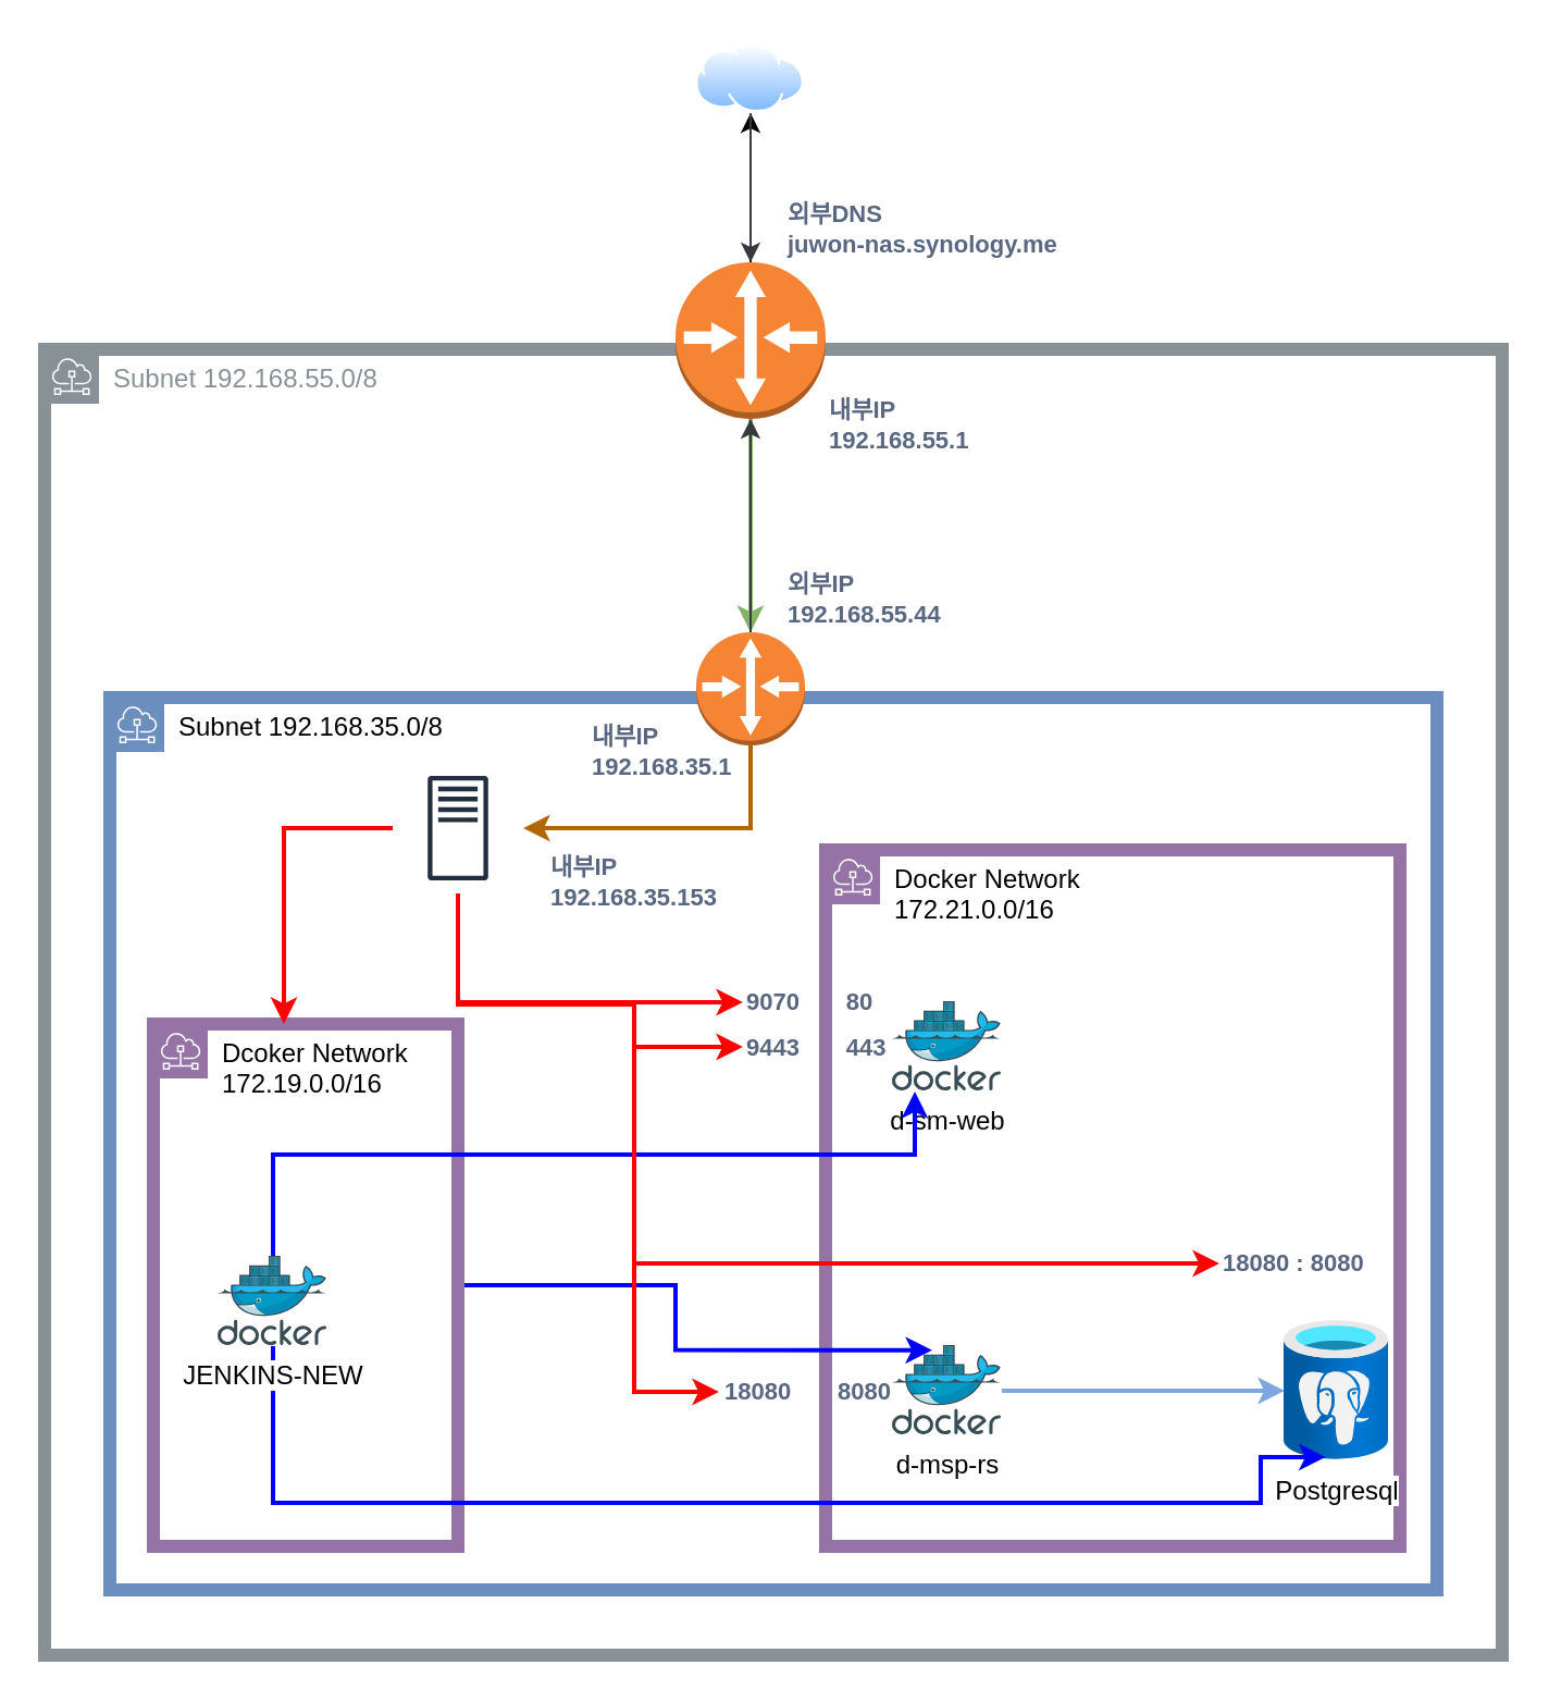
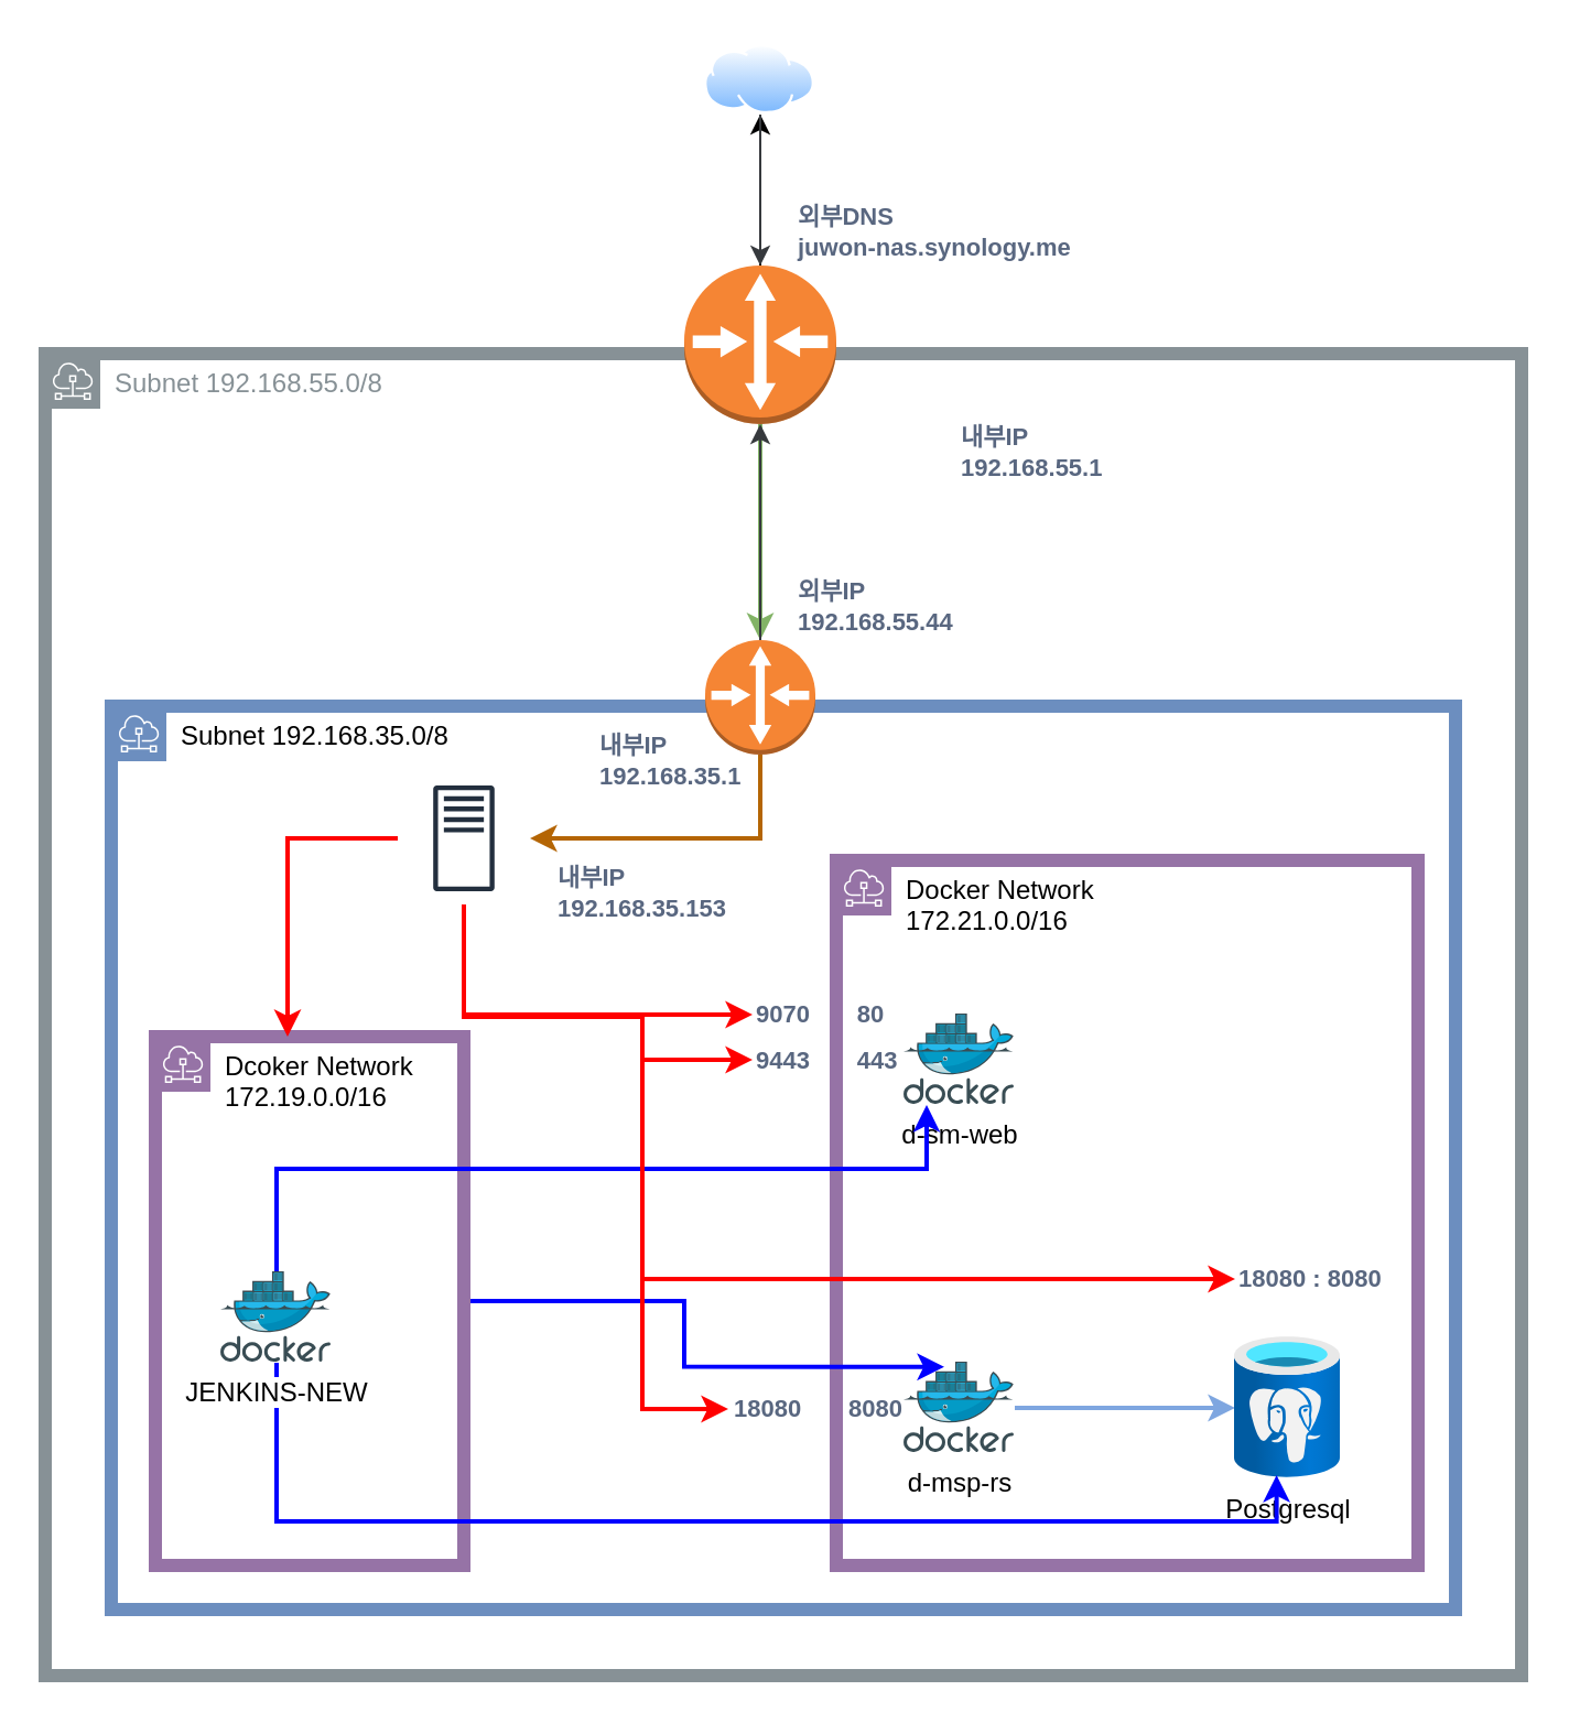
  <mxCell id="0" />
  <mxCell id="1" parent="0" />
  <mxCell id="2" value="Subnet 192.168.55.0/8" style="sketch=0;outlineConnect=0;gradientColor=none;html=1;whiteSpace=wrap;fontSize=12;fontStyle=0;shape=mxgraph.aws4.group;grIcon=mxgraph.aws4.group_subnet;strokeColor=#879196;fillColor=none;verticalAlign=top;align=left;spacingLeft=30;fontColor=#879196;dashed=0;strokeWidth=6;" vertex="1" parent="1"><mxGeometry x="20" y="160" width="670" height="600" as="geometry" /></mxCell>
  <mxCell id="3" value="Subnet 192.168.35.0/8" style="sketch=0;outlineConnect=0;html=1;whiteSpace=wrap;fontSize=12;fontStyle=0;shape=mxgraph.aws4.group;grIcon=mxgraph.aws4.group_subnet;strokeColor=#6c8ebf;fillColor=none;verticalAlign=top;align=left;spacingLeft=30;dashed=0;strokeWidth=6;" vertex="1" parent="1"><mxGeometry x="50" y="320" width="610" height="410" as="geometry" /></mxCell>
  <mxCell id="4" style="edgeStyle=orthogonalEdgeStyle;rounded=0;orthogonalLoop=1;jettySize=auto;html=1;entryX=0.5;entryY=0;entryDx=0;entryDy=0;entryPerimeter=0;strokeWidth=2;fillColor=#d5e8d4;gradientColor=#97d077;strokeColor=#82b366;" edge="1" parent="1" source="6" target="9"><mxGeometry relative="1" as="geometry" /></mxCell>
  <mxCell id="5" style="edgeStyle=orthogonalEdgeStyle;rounded=0;orthogonalLoop=1;jettySize=auto;html=1;entryX=0.5;entryY=1;entryDx=0;entryDy=0;" edge="1" parent="1" source="6" target="14"><mxGeometry relative="1" as="geometry" /></mxCell>
  <mxCell id="6" value="" style="outlineConnect=0;dashed=0;verticalLabelPosition=bottom;verticalAlign=top;align=center;html=1;shape=mxgraph.aws3.router;fillColor=#F58534;gradientColor=none;" vertex="1" parent="1"><mxGeometry x="310" y="120" width="69" height="72" as="geometry" /></mxCell>
  <mxCell id="7" style="edgeStyle=orthogonalEdgeStyle;rounded=0;orthogonalLoop=1;jettySize=auto;html=1;fillColor=#fad7ac;strokeColor=#b46504;strokeWidth=2;" edge="1" parent="1" source="9" target="18"><mxGeometry relative="1" as="geometry"><Array as="points"><mxPoint x="345" y="380" /></Array></mxGeometry></mxCell>
  <mxCell id="8" style="edgeStyle=orthogonalEdgeStyle;rounded=0;orthogonalLoop=1;jettySize=auto;html=1;fillColor=#cdeb8b;strokeColor=#36393d;entryX=0.5;entryY=1;entryDx=0;entryDy=0;entryPerimeter=0;" edge="1" parent="1" source="9" target="6"><mxGeometry relative="1" as="geometry"><mxPoint x="344.5" y="200" as="targetPoint" /></mxGeometry></mxCell>
  <mxCell id="9" value="" style="outlineConnect=0;dashed=0;verticalLabelPosition=bottom;verticalAlign=top;align=center;html=1;shape=mxgraph.aws3.router;fillColor=#F58534;gradientColor=none;" vertex="1" parent="1"><mxGeometry x="319.5" y="290" width="50" height="52" as="geometry" /></mxCell>
  <mxCell id="10" value="Docker Network&amp;nbsp;&lt;br&gt;172.21.0.0/16" style="sketch=0;outlineConnect=0;html=1;whiteSpace=wrap;fontSize=12;fontStyle=0;shape=mxgraph.aws4.group;grIcon=mxgraph.aws4.group_subnet;strokeColor=#9673a6;fillColor=none;verticalAlign=top;align=left;spacingLeft=30;dashed=0;strokeWidth=6;" vertex="1" parent="1"><mxGeometry x="379" y="390" width="264" height="320" as="geometry" /></mxCell>
  <mxCell id="11" style="edgeStyle=orthogonalEdgeStyle;rounded=0;orthogonalLoop=1;jettySize=auto;html=1;entryX=0.36;entryY=0.045;entryDx=0;entryDy=0;entryPerimeter=0;strokeColor=#0000FF;strokeWidth=2;" edge="1" parent="1" source="12" target="21"><mxGeometry relative="1" as="geometry" /></mxCell>
  <mxCell id="12" value="Dcoker Network&lt;br&gt;172.19.0.0/16" style="sketch=0;outlineConnect=0;html=1;whiteSpace=wrap;fontSize=12;fontStyle=0;shape=mxgraph.aws4.group;grIcon=mxgraph.aws4.group_subnet;strokeColor=#9673a6;fillColor=none;verticalAlign=top;align=left;spacingLeft=30;dashed=0;strokeWidth=6;" vertex="1" parent="1"><mxGeometry x="70" y="470" width="140" height="240" as="geometry" /></mxCell>
  <mxCell id="13" style="edgeStyle=orthogonalEdgeStyle;rounded=0;orthogonalLoop=1;jettySize=auto;html=1;fillColor=#cdeb8b;strokeColor=#36393d;" edge="1" parent="1" source="14" target="6"><mxGeometry relative="1" as="geometry" /></mxCell>
  <mxCell id="14" value="" style="image;aspect=fixed;perimeter=ellipsePerimeter;html=1;align=center;shadow=0;dashed=0;spacingTop=3;image=img/lib/active_directory/internet_cloud.svg;" vertex="1" parent="1"><mxGeometry x="319.5" y="20" width="50" height="31.5" as="geometry" /></mxCell>
  <mxCell id="15" style="edgeStyle=orthogonalEdgeStyle;rounded=0;orthogonalLoop=1;jettySize=auto;html=1;strokeColor=#FF0000;strokeWidth=2;" edge="1" parent="1" source="18" target="12"><mxGeometry relative="1" as="geometry"><mxPoint x="130" y="460" as="targetPoint" /><Array as="points"><mxPoint x="130" y="380" /></Array></mxGeometry></mxCell>
  <mxCell id="16" style="edgeStyle=orthogonalEdgeStyle;rounded=0;orthogonalLoop=1;jettySize=auto;html=1;strokeColor=#FF0000;strokeWidth=2;entryX=0;entryY=0.5;entryDx=0;entryDy=0;" edge="1" parent="1" source="18" target="31"><mxGeometry relative="1" as="geometry"><Array as="points"><mxPoint x="210" y="460" /></Array></mxGeometry></mxCell>
  <mxCell id="17" style="edgeStyle=orthogonalEdgeStyle;rounded=0;orthogonalLoop=1;jettySize=auto;html=1;entryX=0;entryY=0.5;entryDx=0;entryDy=0;strokeColor=#FF0000;strokeWidth=2;" edge="1" parent="1" source="18" target="32"><mxGeometry relative="1" as="geometry"><Array as="points"><mxPoint x="210" y="460" /><mxPoint x="291" y="460" /><mxPoint x="291" y="481" /></Array></mxGeometry></mxCell>
  <mxCell id="18" value="" style="sketch=0;outlineConnect=0;fontColor=#232F3E;gradientColor=none;strokeColor=#232F3E;fillColor=#ffffff;dashed=0;verticalLabelPosition=bottom;verticalAlign=top;align=center;html=1;fontSize=12;fontStyle=0;aspect=fixed;shape=mxgraph.aws4.resourceIcon;resIcon=mxgraph.aws4.traditional_server;" vertex="1" parent="1"><mxGeometry x="180" y="350" width="60" height="60" as="geometry" /></mxCell>
  <mxCell id="19" value="d-sm-web" style="image;sketch=0;aspect=fixed;html=1;points=[];align=center;fontSize=12;image=img/lib/mscae/Docker.svg;" vertex="1" parent="1"><mxGeometry x="410" y="460" width="50" height="41" as="geometry" /></mxCell>
  <mxCell id="20" style="edgeStyle=orthogonalEdgeStyle;rounded=0;orthogonalLoop=1;jettySize=auto;html=1;fillColor=#e51400;strokeColor=#7EA6E0;strokeWidth=2;" edge="1" parent="1" source="21" target="22"><mxGeometry relative="1" as="geometry" /></mxCell>
  <mxCell id="21" value="d-msp-rs" style="image;sketch=0;aspect=fixed;html=1;points=[];align=center;fontSize=12;image=img/lib/mscae/Docker.svg;" vertex="1" parent="1"><mxGeometry x="410" y="618" width="50" height="41" as="geometry" /></mxCell>
- <mxCell id="22" value="Postgresql" style="image;aspect=fixed;html=1;points=[];align=center;fontSize=12;image=img/lib/azure2/databases/Azure_Database_PostgreSQL_Server.svg;" vertex="1" parent="1"><mxGeometry x="590" y="606.5" width="48" height="64" as="geometry" /></mxCell>
+ <mxCell id="22" value="Postgresql" style="image;aspect=fixed;html=1;points=[];align=center;fontSize=12;image=img/lib/azure2/databases/Azure_Database_PostgreSQL_Server.svg;" vertex="1" parent="1"><mxGeometry x="560" y="606.5" width="48" height="64" as="geometry" /></mxCell>
  <mxCell id="23" style="edgeStyle=orthogonalEdgeStyle;rounded=0;orthogonalLoop=1;jettySize=auto;html=1;strokeWidth=2;strokeColor=#0000FF;" edge="1" parent="1" source="25" target="19"><mxGeometry relative="1" as="geometry"><Array as="points"><mxPoint x="125" y="530" /><mxPoint x="420" y="530" /></Array></mxGeometry></mxCell>
  <mxCell id="24" style="edgeStyle=orthogonalEdgeStyle;rounded=0;orthogonalLoop=1;jettySize=auto;html=1;entryX=0.392;entryY=0.977;entryDx=0;entryDy=0;entryPerimeter=0;strokeWidth=2;strokeColor=#0000FF;" edge="1" parent="1" source="25" target="22"><mxGeometry relative="1" as="geometry"><Array as="points"><mxPoint x="125" y="690" /><mxPoint x="579" y="690" /></Array></mxGeometry></mxCell>
  <mxCell id="25" value="JENKINS-NEW" style="image;sketch=0;aspect=fixed;html=1;points=[];align=center;fontSize=12;image=img/lib/mscae/Docker.svg;" vertex="1" parent="1"><mxGeometry x="100" y="577" width="50" height="41" as="geometry" /></mxCell>
  <mxCell id="26" value="외부DNS&lt;br&gt;juwon-nas.synology.me" style="fillColor=none;strokeColor=none;html=1;fontSize=11;fontStyle=0;align=left;fontColor=#596780;fontStyle=1;fontSize=11" vertex="1" parent="1"><mxGeometry x="360" y="90" width="140" height="30" as="geometry" /></mxCell>
- <mxCell id="27" value="내부IP&lt;br&gt;192.168.55.1" style="fillColor=none;strokeColor=none;html=1;fontSize=11;fontStyle=0;align=left;fontColor=#596780;fontStyle=1;fontSize=11" vertex="1" parent="1"><mxGeometry x="379" y="180" width="71" height="30" as="geometry" /></mxCell>
+ <mxCell id="27" value="내부IP&lt;br&gt;192.168.55.1" style="fillColor=none;strokeColor=none;html=1;fontSize=11;fontStyle=0;align=left;fontColor=#596780;fontStyle=1;fontSize=11" vertex="1" parent="1"><mxGeometry x="434" y="190" width="71" height="30" as="geometry" /></mxCell>
  <mxCell id="28" value="내부IP&lt;br&gt;192.168.35.1" style="fillColor=none;strokeColor=none;html=1;fontSize=11;fontStyle=0;align=left;fontColor=#596780;fontStyle=1;fontSize=11" vertex="1" parent="1"><mxGeometry x="270" y="330" width="71" height="30" as="geometry" /></mxCell>
  <mxCell id="29" value="내부IP&lt;br&gt;192.168.35.153" style="fillColor=none;strokeColor=none;html=1;fontSize=11;fontStyle=0;align=left;fontColor=#596780;fontStyle=1;fontSize=11" vertex="1" parent="1"><mxGeometry x="251" y="390" width="90" height="30" as="geometry" /></mxCell>
  <mxCell id="30" value="외부IP&lt;br&gt;192.168.55.44" style="fillColor=none;strokeColor=none;html=1;fontSize=11;fontStyle=0;align=left;fontColor=#596780;fontStyle=1;fontSize=11" vertex="1" parent="1"><mxGeometry x="360" y="260" width="80" height="30" as="geometry" /></mxCell>
  <mxCell id="31" value="9070&amp;nbsp; &amp;nbsp; &amp;nbsp; &amp;nbsp;80" style="fillColor=none;strokeColor=none;html=1;fontSize=11;fontStyle=0;align=left;fontColor=#596780;fontStyle=1;fontSize=11" vertex="1" parent="1"><mxGeometry x="341" y="445" width="150" height="30" as="geometry" /></mxCell>
  <mxCell id="32" value="9443&amp;nbsp; &amp;nbsp; &amp;nbsp; &amp;nbsp;443" style="fillColor=none;strokeColor=none;html=1;fontSize=11;fontStyle=0;align=left;fontColor=#596780;fontStyle=1;fontSize=11" vertex="1" parent="1"><mxGeometry x="341" y="465.5" width="150" height="30" as="geometry" /></mxCell>
  <mxCell id="33" style="edgeStyle=orthogonalEdgeStyle;rounded=0;orthogonalLoop=1;jettySize=auto;html=1;strokeColor=#FF0000;strokeWidth=2;" edge="1" parent="1"><mxGeometry relative="1" as="geometry"><mxPoint x="210" y="415" as="sourcePoint" /><mxPoint x="330" y="639" as="targetPoint" /><Array as="points"><mxPoint x="210" y="460" /><mxPoint x="291" y="460" /><mxPoint x="291" y="639" /></Array></mxGeometry></mxCell>
  <mxCell id="34" value="18080&amp;nbsp; &amp;nbsp; &amp;nbsp; &amp;nbsp;8080" style="fillColor=none;strokeColor=none;html=1;fontSize=11;fontStyle=0;align=left;fontColor=#596780;fontStyle=1;fontSize=11" vertex="1" parent="1"><mxGeometry x="331" y="623.5" width="150" height="30" as="geometry" /></mxCell>
  <mxCell id="35" value="18080 : 8080" style="fillColor=none;strokeColor=none;html=1;fontSize=11;fontStyle=0;align=left;fontColor=#596780;fontStyle=1;fontSize=11" vertex="1" parent="1"><mxGeometry x="560" y="565" width="77" height="30" as="geometry" /></mxCell>
  <mxCell id="36" style="edgeStyle=orthogonalEdgeStyle;rounded=0;orthogonalLoop=1;jettySize=auto;html=1;strokeColor=#FF0000;strokeWidth=2;entryX=0;entryY=0.5;entryDx=0;entryDy=0;" edge="1" parent="1" target="35"><mxGeometry relative="1" as="geometry"><mxPoint x="210" y="416" as="sourcePoint" /><mxPoint x="530" y="571" as="targetPoint" /><Array as="points"><mxPoint x="210" y="461" /><mxPoint x="291" y="461" /><mxPoint x="291" y="580" /></Array></mxGeometry></mxCell>
